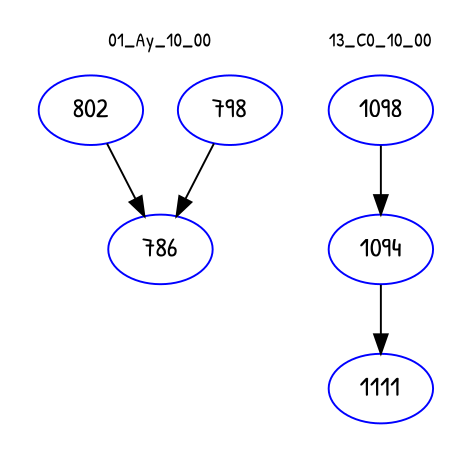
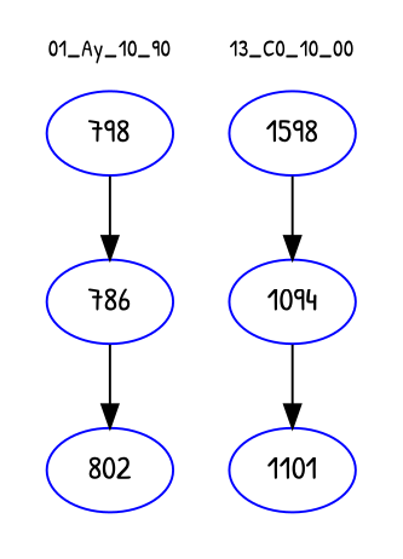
  digraph {
    fontname="Patrick Hand"
    node [color=blue fontname="Patrick Hand"]
    edge [color=black fontname="Patrick Hand"]
    n1 [label=798]
    n2 [label=786]
    n3 [label=802]
-   n4 [label=1098]
+   n4 [label=1598]
    n5 [label=1094]
-   n6 [label=1111]
+   n6 [label=1101]
    subgraph cluster_1 {
      color=white
      fontsize=10
-     label="01_Ay_10_00"
+     label="01_Ay_10_90"
      n1
      n2
      n3
    }
    subgraph cluster_2 {
      color=white
      fontsize=10
      label="13_C0_10_00"
      n4
      n5
      n6
    }
    n1 -> n2
-   n3 -> n2
+   n2 -> n3
    n4 -> n5
    n5 -> n6
  }
